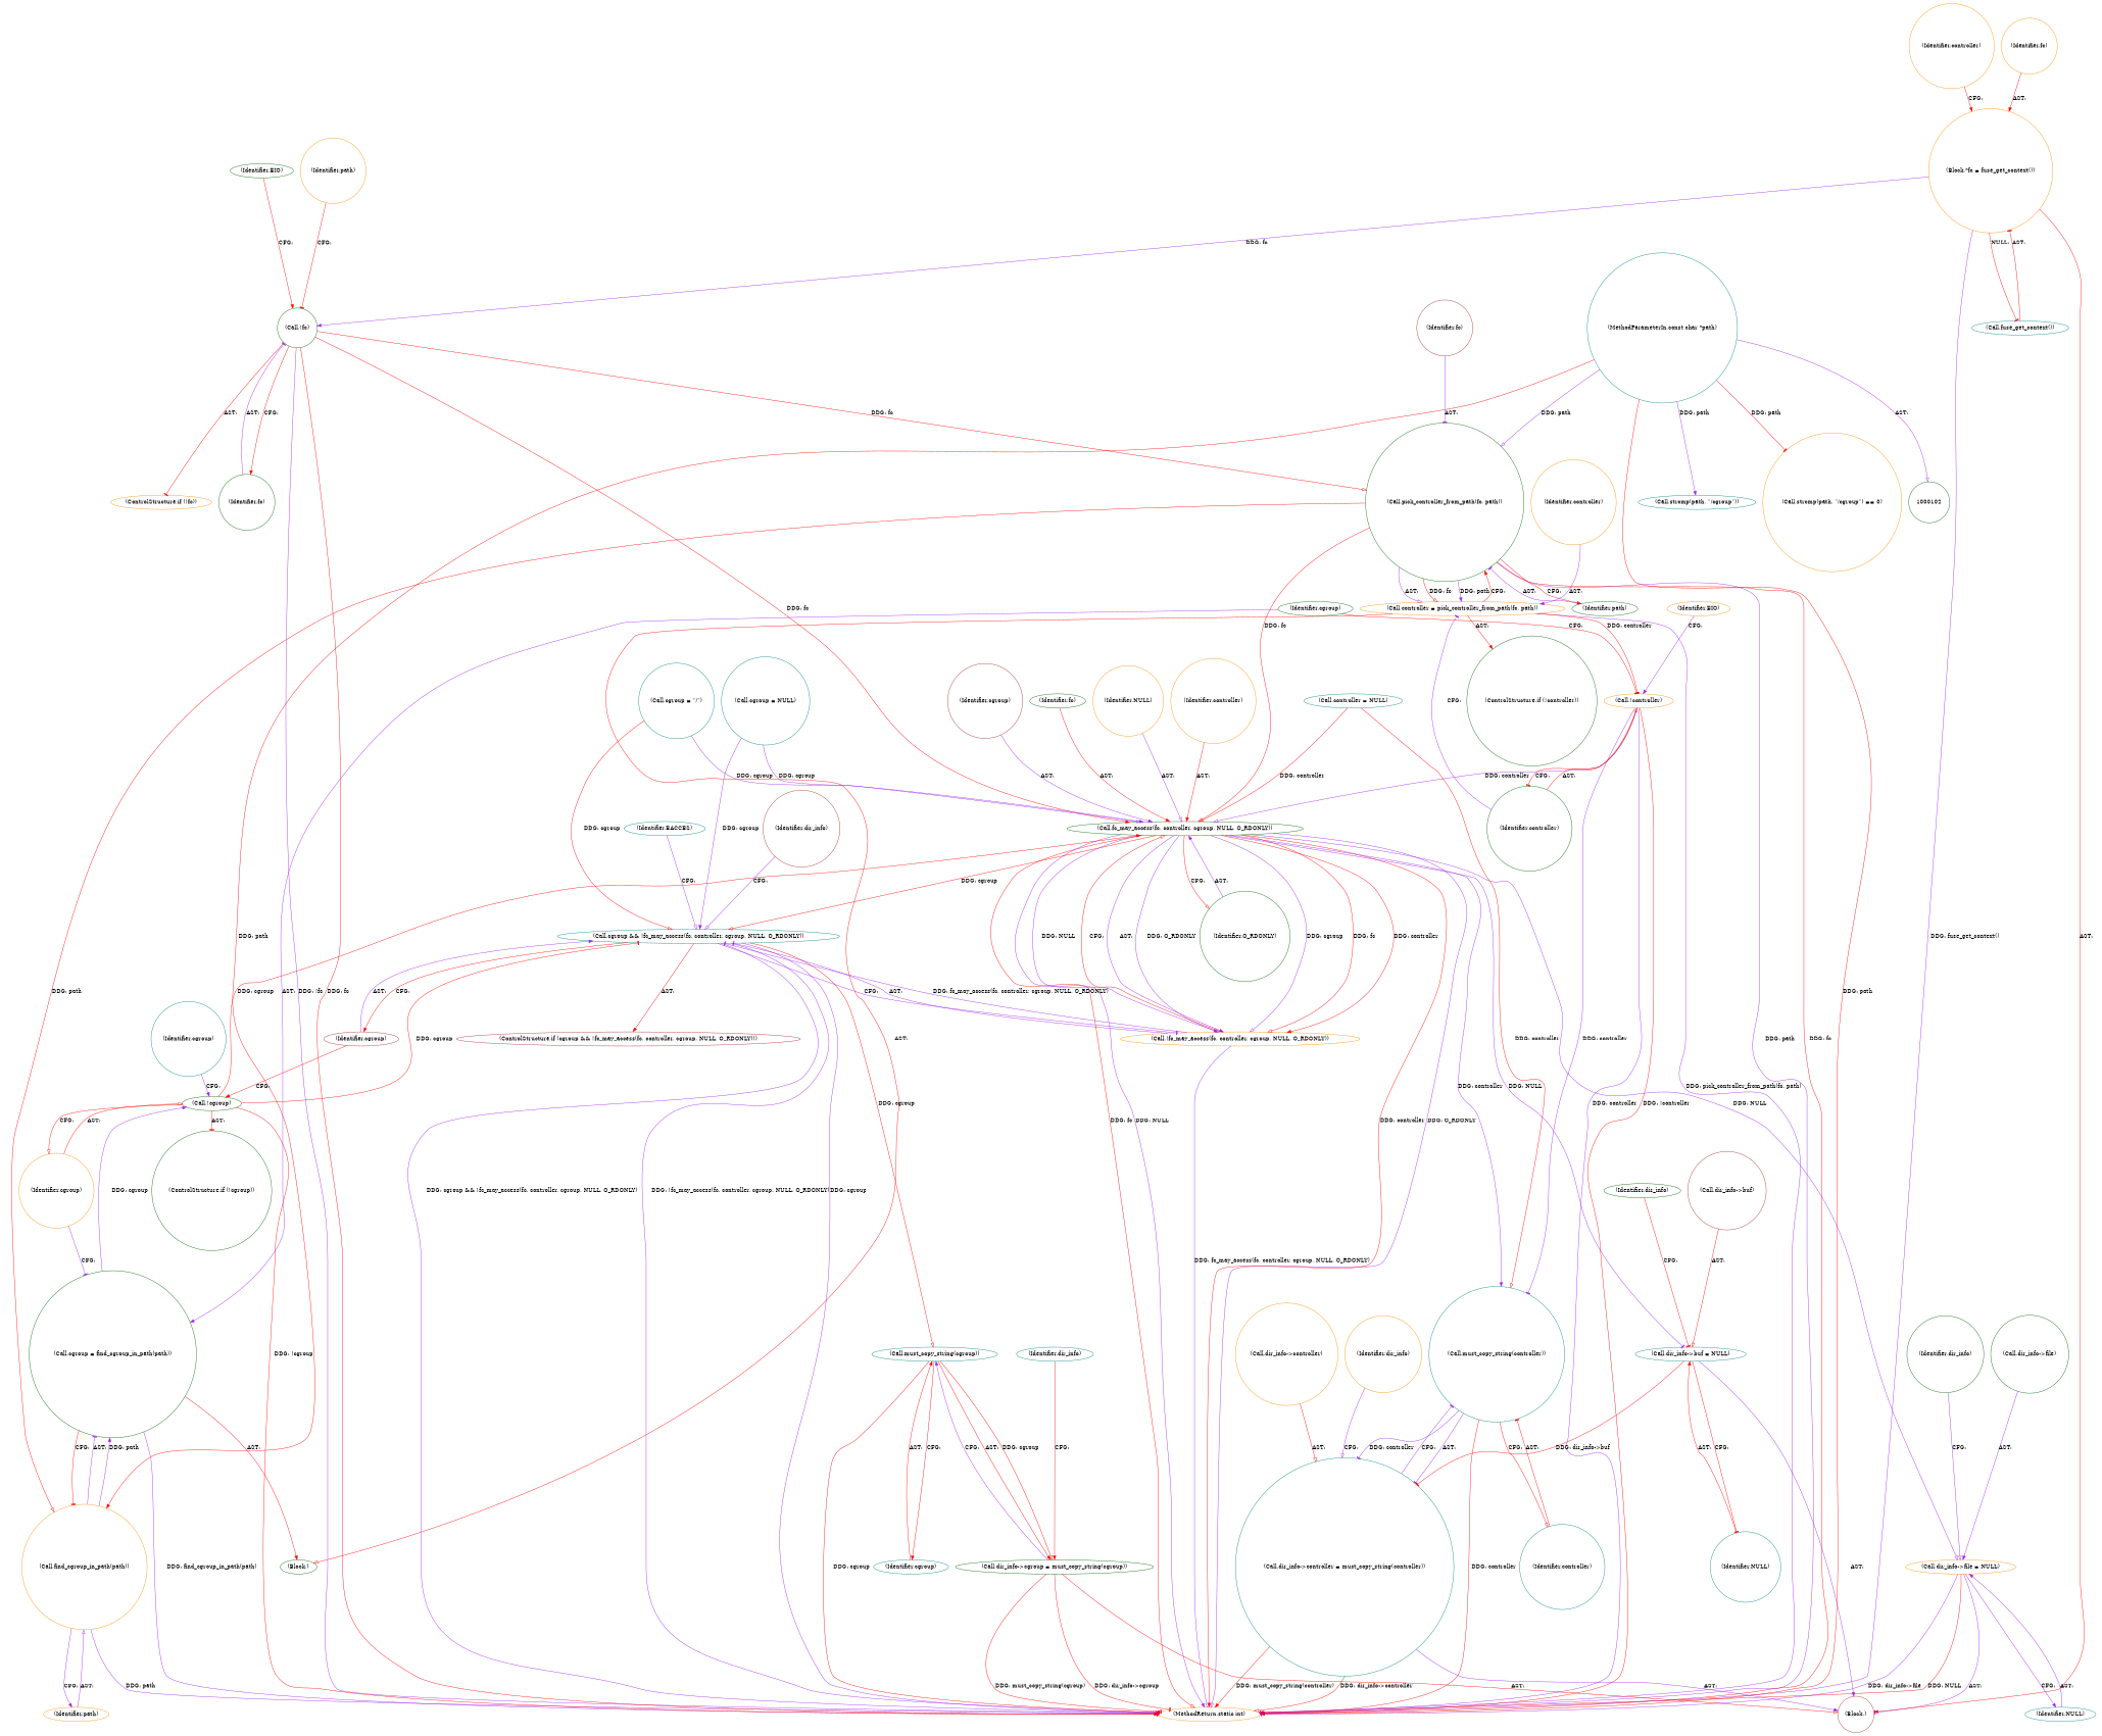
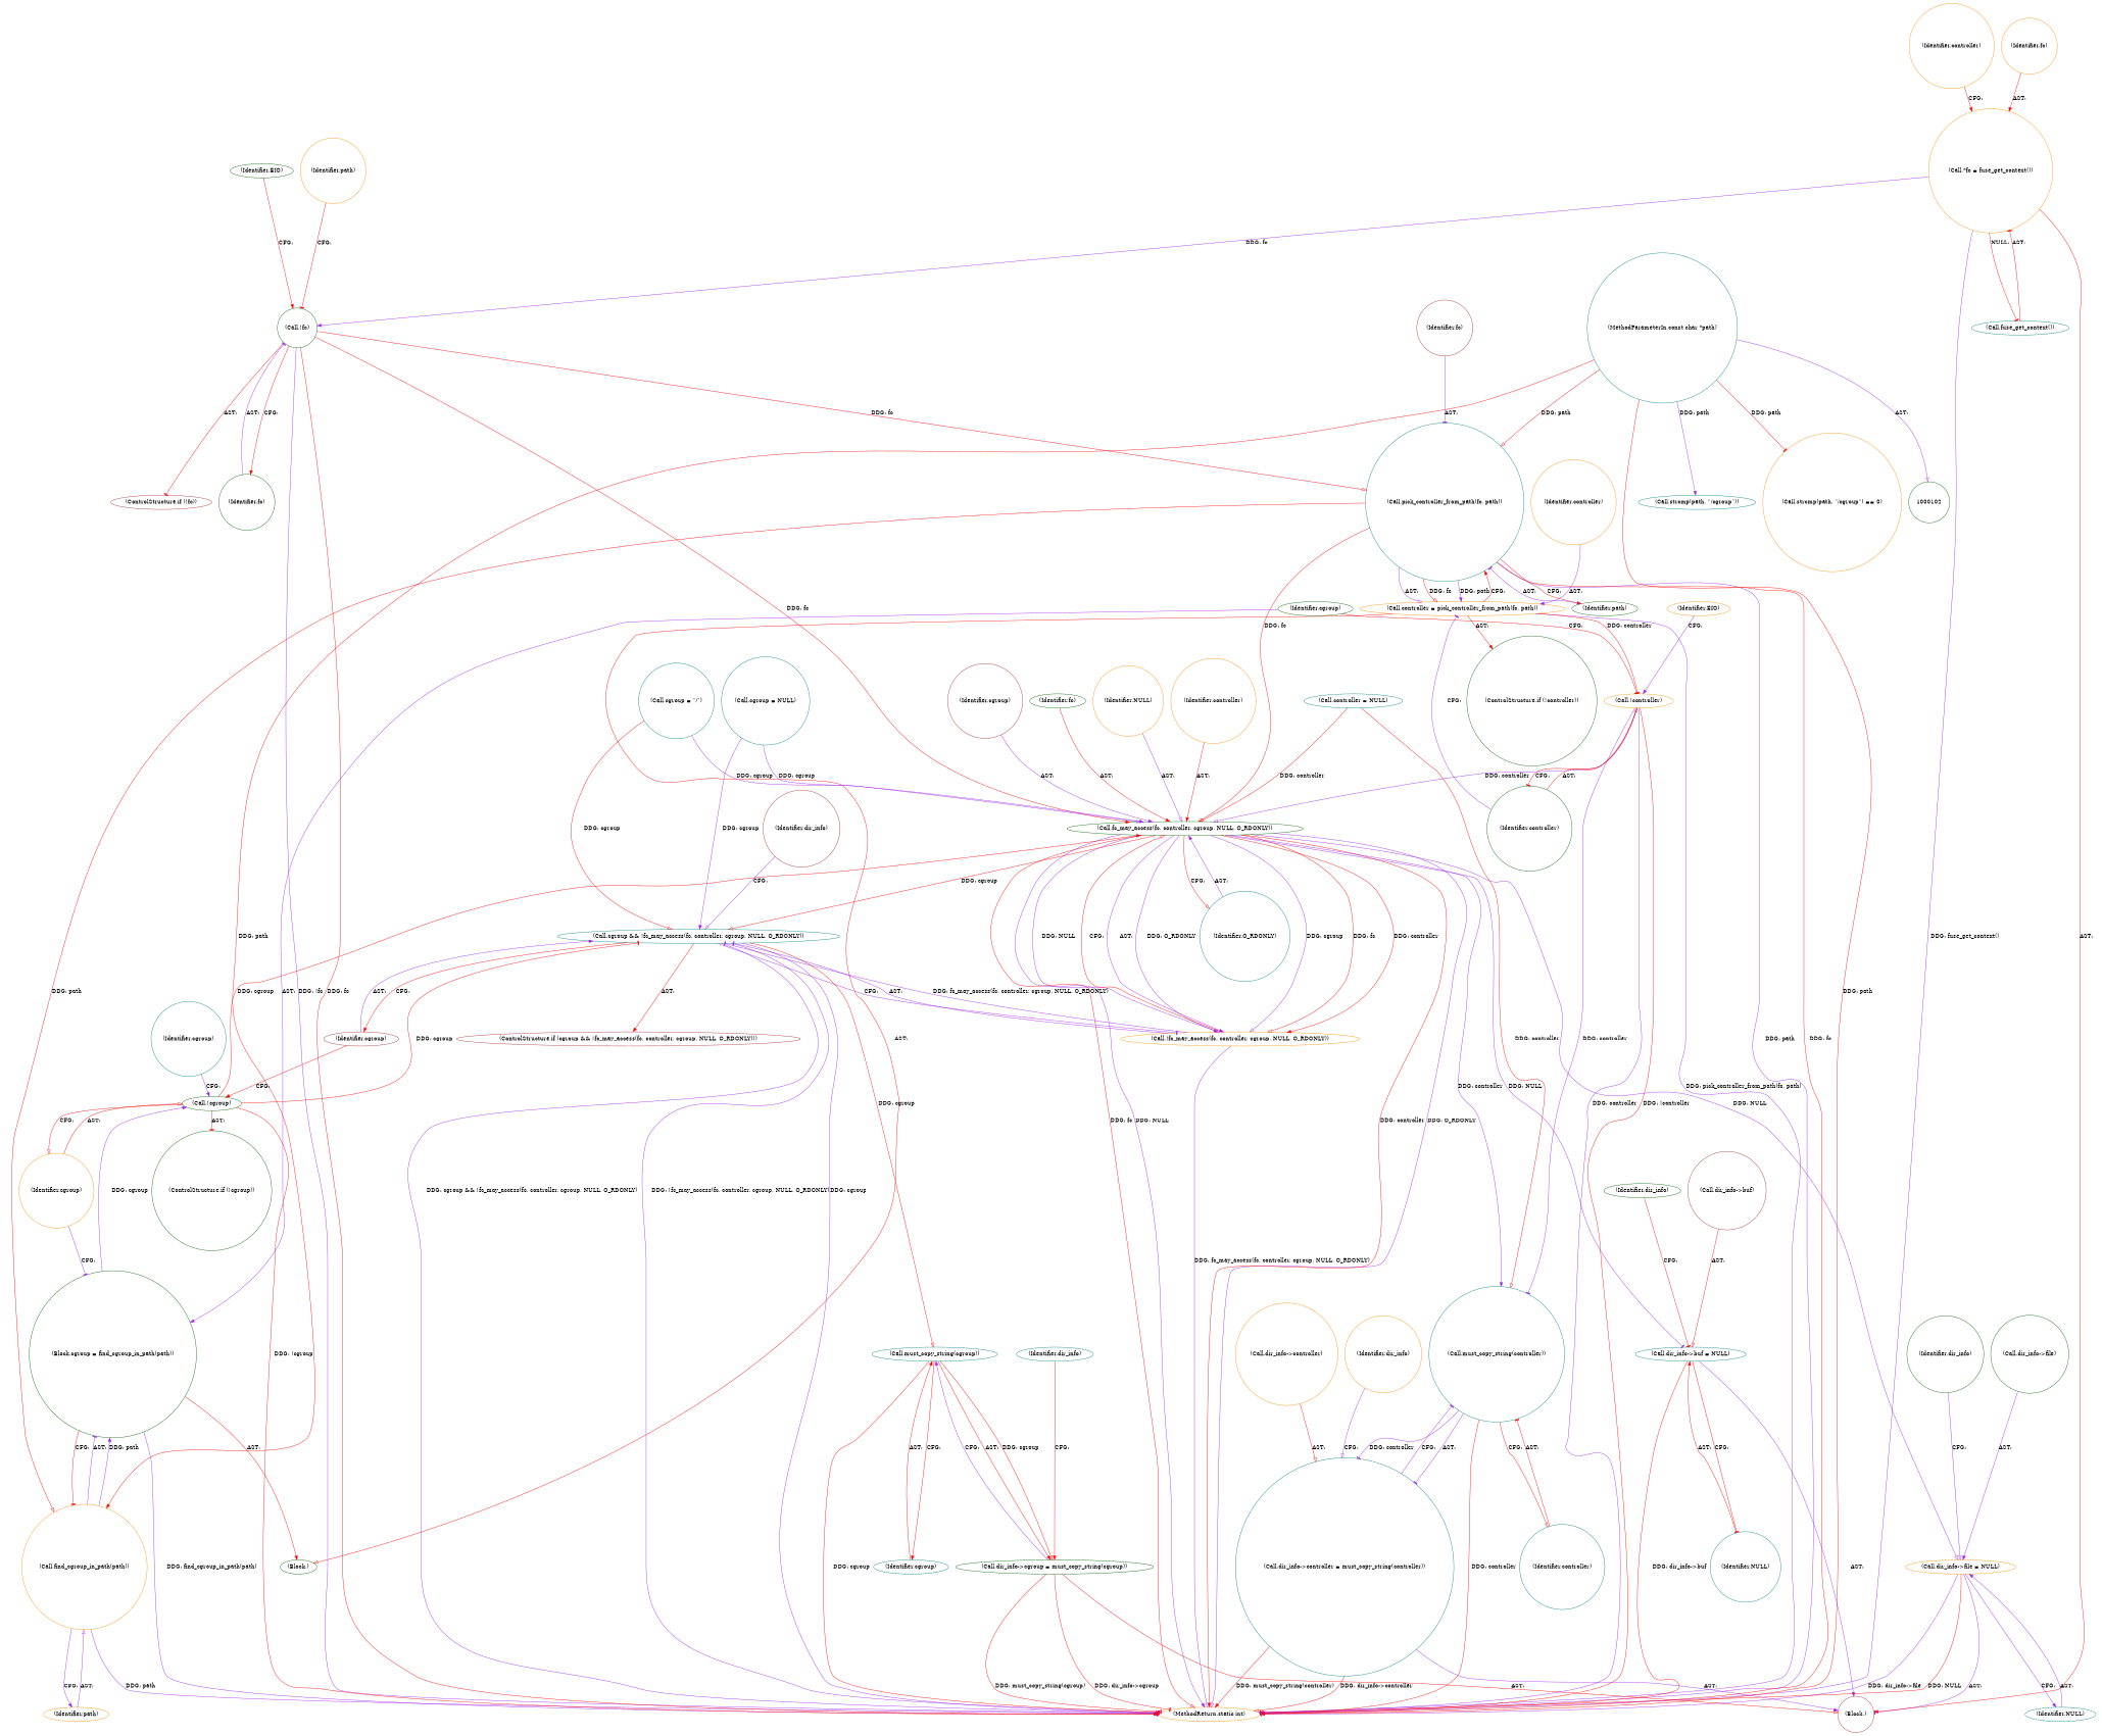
  digraph {
    node [color=darkgreen shape=circle]
    edge [arrowhead=normal color=red]
-   n1 [label="(Call,pick_controller_from_path(fc, path))"]
+   n1 [color=teal label="(Call,pick_controller_from_path(fc, path))"]
    n2 [color=darkorange label="(Call,controller = pick_controller_from_path(fc, path))" shape=ellipse]
    n3 [label="(Call,fc_may_access(fc, controller, cgroup, NULL, O_RDONLY))" shape=ellipse]
    n4 [color=darkorange label="(Call,find_cgroup_in_path(path))"]
    n5 [color=darkorange label="(MethodReturn,static int)" shape=ellipse]
    n6 [label="(Identifier,path)" shape=ellipse]
    n7 [color=darkorange label="(Call,!controller)" shape=ellipse]
    n8 [label="(Block,)" shape=ellipse]
    n9 [label="(ControlStructure,if (!controller))"]
    n10 [color=teal label="(Call,must_copy_string(controller))"]
    n11 [color=teal label="(Call,cgroup && !fc_may_access(fc, controller, cgroup, NULL, O_RDONLY))" shape=ellipse]
    n12 [color=darkorange label="(Call,!fc_may_access(fc, controller, cgroup, NULL, O_RDONLY))" shape=ellipse]
    n13 [color=teal label="(Call,dir_info->buf = NULL)" shape=ellipse]
    n14 [color=darkorange label="(Call,dir_info->file = NULL)" shape=ellipse]
-   n15 [label="(Identifier,O_RDONLY)"]
-   n16 [label="(Call,cgroup = find_cgroup_in_path(path))"]
+   n15 [color=teal label="(Identifier,O_RDONLY)"]
+   n16 [label="(Block,cgroup = find_cgroup_in_path(path))"]
    n17 [color=darkorange label="(Identifier,path)" shape=ellipse]
    n18 [label="(Call,!fc)"]
-   n19 [color=darkorange label="(ControlStructure,if (!fc))" shape=ellipse]
+   n19 [color=brown label="(ControlStructure,if (!fc))" shape=ellipse]
    n20 [label="(Identifier,fc)"]
-   n21 [color=darkorange label="(Block,*fc = fuse_get_context())"]
+   n21 [color=darkorange label="(Call,*fc = fuse_get_context())"]
    n22 [color=brown label="(Block,)"]
    n23 [color=teal label="(Call,fuse_get_context())" shape=ellipse]
    n24 [color=teal label="(MethodParameterIn,const char *path)"]
    n25 [color=teal label="(Call,strcmp(path, \"/cgroup\"))" shape=ellipse]
    n26 [color=darkorange label="(Call,strcmp(path, \"/cgroup\") == 0)"]
    1000102
    n28 [label="(Identifier,controller)"]
    n29 [color=teal label="(Call,dir_info->controller = must_copy_string(controller))"]
    n30 [color=teal label="(Identifier,controller)"]
    n31 [color=teal label="(Call,must_copy_string(cgroup))" shape=ellipse]
    n32 [color=brown label="(Identifier,cgroup)" shape=ellipse]
    n33 [color=brown label="(ControlStructure,if (cgroup && !fc_may_access(fc, controller, cgroup, NULL, O_RDONLY)))" shape=ellipse]
    n34 [color=teal label="(Identifier,NULL)"]
    n35 [color=teal label="(Identifier,NULL)" shape=ellipse]
    n36 [label="(Call,dir_info->cgroup = must_copy_string(cgroup))" shape=ellipse]
    n37 [color=teal label="(Identifier,cgroup)" shape=ellipse]
    n38 [label="(Call,!cgroup)" shape=ellipse]
    n39 [label="(ControlStructure,if (!cgroup))"]
    n40 [color=darkorange label="(Identifier,cgroup)"]
    n41 [label="(Identifier,dir_info)" shape=ellipse]
    n42 [color=teal label="(Call,cgroup = \"/\")"]
    n43 [color=darkorange label="(Identifier,controller)"]
    n44 [color=darkorange label="(Call,dir_info->controller)"]
    n45 [color=brown label="(Call,dir_info->buf)"]
    n46 [color=darkorange label="(Identifier,path)"]
    n47 [color=brown label="(Identifier,cgroup)"]
    n48 [label="(Identifier,fc)" shape=ellipse]
    n49 [color=brown label="(Identifier,dir_info)"]
    n50 [color=brown label="(Identifier,fc)"]
    n51 [color=teal label="(Call,cgroup = NULL)"]
    n52 [color=darkorange label="(Identifier,controller)"]
    n53 [label="(Identifier,dir_info)"]
    n54 [color=darkorange label="(Identifier,fc)"]
    n55 [color=teal label="(Identifier,cgroup)"]
    n56 [label="(Identifier,EIO)" shape=ellipse]
    n57 [label="(Identifier,cgroup)" shape=ellipse]
    n58 [color=teal label="(Call,controller = NULL)" shape=ellipse]
    n59 [label="(Call,dir_info->file)"]
-   n60 [color=teal label="(Identifier,EACCES)" shape=ellipse]
    n61 [color=darkorange label="(Identifier,EIO)" shape=ellipse]
    n62 [color=darkorange label="(Identifier,dir_info)"]
    n63 [color=darkorange label="(Identifier,NULL)"]
    n64 [color=teal label="(Identifier,dir_info)" shape=ellipse]
    n65 [color=darkorange label="(Identifier,controller)"]
    n1 -> n2 [arrowhead=onormal color=purple label="AST: "]
    n1 -> n2 [arrowhead=onormal label="DDG: fc"]
    n1 -> n2 [color=purple label="DDG: path"]
    n1 -> n3 [arrowhead=onormal label="DDG: fc"]
    n1 -> n4 [arrowhead=onormal label="DDG: path"]
    n1 -> n5 [arrowhead=tee color=purple label="DDG: path"]
    n1 -> n5 [arrowhead=onormal label="DDG: fc"]
    n1 -> n6 [label="CFG: "]
    n2 -> n1 [label="CFG: "]
    n2 -> n5 [arrowhead=onormal color=purple label="DDG: pick_controller_from_path(fc, path)"]
    n2 -> n7 [arrowhead=tee label="DDG: controller"]
    n2 -> n8 [arrowhead=onormal label="AST: "]
    n2 -> n9 [label="AST: "]
    n3 -> n5 [arrowhead=onormal color=purple label="DDG: O_RDONLY"]
    n3 -> n5 [arrowhead=onormal label="DDG: fc"]
    n3 -> n5 [color=purple label="DDG: NULL"]
    n3 -> n5 [label="DDG: controller"]
    n3 -> n10 [color=purple label="DDG: controller"]
    n3 -> n11 [arrowhead=onormal label="DDG: cgroup"]
    n3 -> n12 [color=purple label="AST: "]
    n3 -> n12 [color=purple label="DDG: O_RDONLY"]
    n3 -> n12 [arrowhead=onormal color=purple label="DDG: cgroup"]
    n3 -> n12 [arrowhead=onormal label="DDG: fc"]
    n3 -> n12 [label="DDG: controller"]
    n3 -> n12 [arrowhead=onormal color=purple label="DDG: NULL"]
    n3 -> n13 [arrowhead=tee color=purple label="DDG: NULL"]
    n3 -> n14 [arrowhead=onormal color=purple label="DDG: NULL"]
    n3 -> n15 [arrowhead=onormal label="CFG: "]
    n4 -> n5 [arrowhead=tee color=purple label="DDG: path"]
    n4 -> n16 [arrowhead=tee color=purple label="AST: "]
    n4 -> n16 [color=purple label="DDG: path"]
    n4 -> n17 [color=purple label="CFG: "]
    n6 -> n1 [arrowhead=tee color=purple label="AST: "]
    n7 -> n3 [arrowhead=onormal color=purple label="DDG: controller"]
    n7 -> n5 [arrowhead=onormal color=purple label="DDG: controller"]
    n7 -> n5 [arrowhead=onormal label="DDG: !controller"]
    n7 -> n10 [arrowhead=tee color=purple label="DDG: controller"]
    n7 -> n28 [arrowhead=tee label="CFG: "]
    n10 -> n5 [arrowhead=tee label="DDG: controller"]
    n10 -> n29 [arrowhead=tee color=purple label="AST: "]
    n10 -> n29 [arrowhead=tee color=purple label="DDG: controller"]
    n10 -> n30 [arrowhead=onormal label="CFG: "]
    n11 -> n5 [arrowhead=tee color=purple label="DDG: cgroup && !fc_may_access(fc, controller, cgroup, NULL, O_RDONLY)"]
    n11 -> n5 [color=purple label="DDG: !fc_may_access(fc, controller, cgroup, NULL, O_RDONLY)"]
    n11 -> n5 [arrowhead=tee color=purple label="DDG: cgroup"]
    n11 -> n12 [arrowhead=tee color=purple label="CFG: "]
    n11 -> n31 [arrowhead=onormal label="DDG: cgroup"]
    n11 -> n32 [label="CFG: "]
    n11 -> n33 [label="AST: "]
    n12 -> n3 [arrowhead=onormal label="CFG: "]
    n12 -> n5 [arrowhead=onormal color=purple label="DDG: fc_may_access(fc, controller, cgroup, NULL, O_RDONLY)"]
    n12 -> n11 [arrowhead=tee color=purple label="AST: "]
    n12 -> n11 [arrowhead=tee color=purple label="DDG: fc_may_access(fc, controller, cgroup, NULL, O_RDONLY)"]
-   n13 -> n29 [arrowhead=tee label="DDG: dir_info->buf"]
+   n13 -> n5 [arrowhead=tee label="DDG: dir_info->buf"]
    n13 -> n22 [color=purple label="AST: "]
    n13 -> n34 [arrowhead=tee label="CFG: "]
    n14 -> n5 [arrowhead=onormal color=purple label="DDG: dir_info->file"]
    n14 -> n5 [label="DDG: NULL"]
    n14 -> n22 [arrowhead=tee color=purple label="AST: "]
    n14 -> n35 [color=purple label="CFG: "]
    n15 -> n3 [color=purple label="AST: "]
    n16 -> n4 [arrowhead=tee label="CFG: "]
    n16 -> n5 [color=purple label="DDG: find_cgroup_in_path(path)"]
    n16 -> n8 [label="AST: "]
    n16 -> n38 [color=purple label="DDG: cgroup"]
    n17 -> n4 [arrowhead=onormal color=purple label="AST: "]
    n18 -> n1 [arrowhead=onormal label="DDG: fc"]
    n18 -> n3 [label="DDG: fc"]
    n18 -> n5 [arrowhead=onormal color=purple label="DDG: !fc"]
    n18 -> n5 [label="DDG: fc"]
    n18 -> n19 [arrowhead=tee label="AST: "]
    n18 -> n20 [label="CFG: "]
    n20 -> n18 [arrowhead=tee color=purple label="AST: "]
    n21 -> n5 [color=purple label="DDG: fuse_get_context()"]
    n21 -> n18 [color=purple label="DDG: fc"]
    n21 -> n22 [label="AST: "]
    n21 -> n23 [arrowhead=tee label="NULL: "]
    n23 -> n21 [arrowhead=tee label="AST: "]
-   n24 -> n1 [arrowhead=onormal color=purple label="DDG: path"]
+   n24 -> n1 [arrowhead=onormal label="DDG: path"]
    n24 -> n4 [label="DDG: path"]
    n24 -> n5 [label="DDG: path"]
    n24 -> n25 [color=purple label="DDG: path"]
    n24 -> n26 [arrowhead=tee label="DDG: path"]
    n24 -> 1000102 [arrowhead=onormal color=purple label="AST: "]
    n28 -> n2 [arrowhead=tee color=purple label="CFG: "]
    n28 -> n7 [arrowhead=onormal label="AST: "]
    n29 -> n5 [arrowhead=onormal label="DDG: dir_info->controller"]
    n29 -> n5 [label="DDG: must_copy_string(controller)"]
    n29 -> n10 [arrowhead=tee color=purple label="CFG: "]
    n29 -> n22 [color=purple label="AST: "]
    n30 -> n10 [arrowhead=tee label="AST: "]
    n31 -> n5 [arrowhead=tee label="DDG: cgroup"]
    n31 -> n36 [label="AST: "]
    n31 -> n36 [arrowhead=onormal label="DDG: cgroup"]
    n31 -> n37 [label="CFG: "]
    n32 -> n11 [color=purple label="AST: "]
    n32 -> n38 [label="CFG: "]
    n34 -> n13 [label="AST: "]
    n35 -> n14 [color=purple label="AST: "]
    n36 -> n5 [arrowhead=tee label="DDG: must_copy_string(cgroup)"]
    n36 -> n5 [arrowhead=tee label="DDG: dir_info->cgroup"]
    n36 -> n22 [arrowhead=onormal label="AST: "]
    n36 -> n31 [color=purple label="CFG: "]
    n37 -> n31 [label="AST: "]
    n38 -> n3 [label="DDG: cgroup"]
    n38 -> n5 [arrowhead=tee label="DDG: !cgroup"]
    n38 -> n11 [arrowhead=tee label="DDG: cgroup"]
    n38 -> n39 [arrowhead=tee label="AST: "]
    n38 -> n40 [arrowhead=onormal label="CFG: "]
    n40 -> n16 [arrowhead=tee color=purple label="CFG: "]
    n40 -> n38 [arrowhead=onormal label="AST: "]
    n41 -> n13 [arrowhead=tee label="CFG: "]
    n42 -> n3 [color=purple label="DDG: cgroup"]
    n42 -> n11 [arrowhead=onormal label="DDG: cgroup"]
    n43 -> n21 [label="CFG: "]
    n44 -> n29 [arrowhead=onormal label="AST: "]
    n45 -> n13 [arrowhead=onormal label="AST: "]
    n46 -> n18 [arrowhead=tee label="CFG: "]
    n47 -> n3 [color=purple label="AST: "]
    n48 -> n3 [label="AST: "]
    n49 -> n11 [arrowhead=onormal color=purple label="CFG: "]
    n50 -> n1 [arrowhead=tee color=purple label="AST: "]
    n51 -> n3 [arrowhead=onormal color=purple label="DDG: cgroup"]
    n51 -> n11 [color=purple label="DDG: cgroup"]
    n52 -> n2 [color=purple label="AST: "]
    n53 -> n14 [arrowhead=onormal color=purple label="CFG: "]
    n54 -> n21 [label="AST: "]
    n55 -> n38 [color=purple label="CFG: "]
    n56 -> n18 [label="CFG: "]
    n57 -> n7 [arrowhead=tee label="CFG: "]
    n57 -> n16 [color=purple label="AST: "]
    n58 -> n3 [arrowhead=onormal label="DDG: controller"]
    n58 -> n10 [arrowhead=onormal label="DDG: controller"]
    n59 -> n14 [color=purple label="AST: "]
-   n60 -> n11 [arrowhead=onormal color=purple label="CFG: "]
    n61 -> n7 [color=purple label="CFG: "]
    n62 -> n29 [arrowhead=onormal color=purple label="CFG: "]
    n63 -> n3 [arrowhead=onormal color=purple label="AST: "]
    n64 -> n36 [label="CFG: "]
    n65 -> n3 [label="AST: "]
  }
